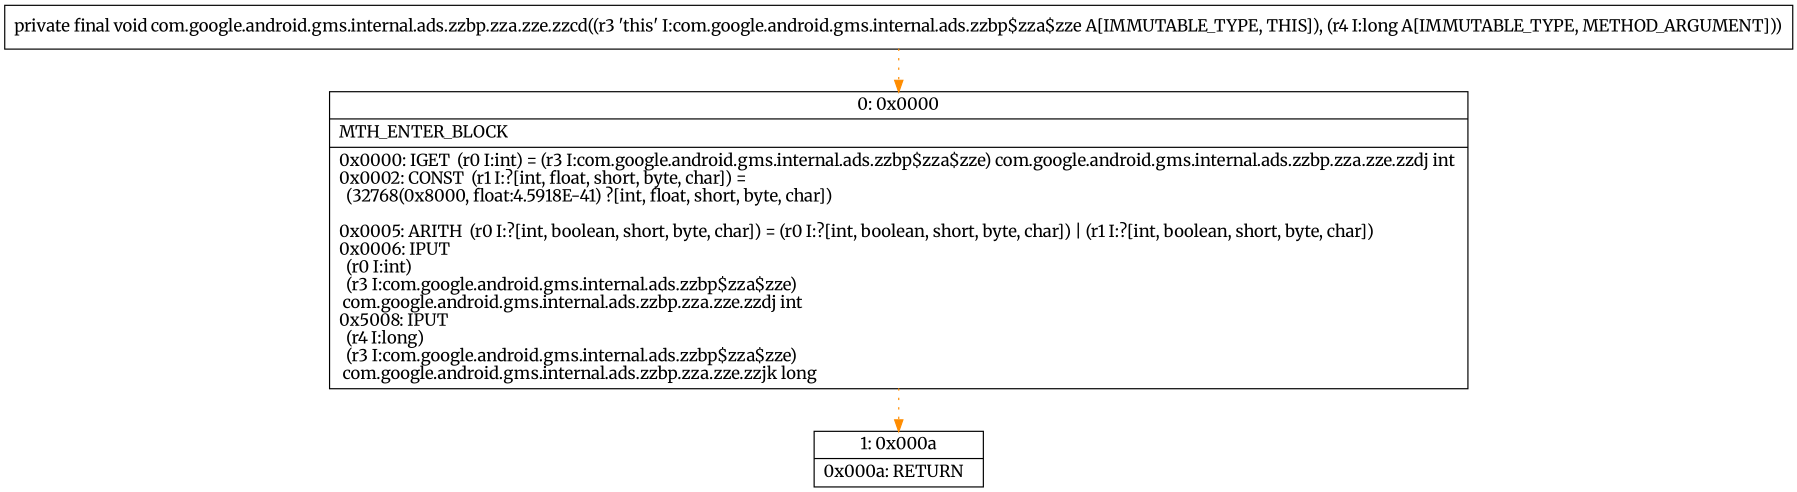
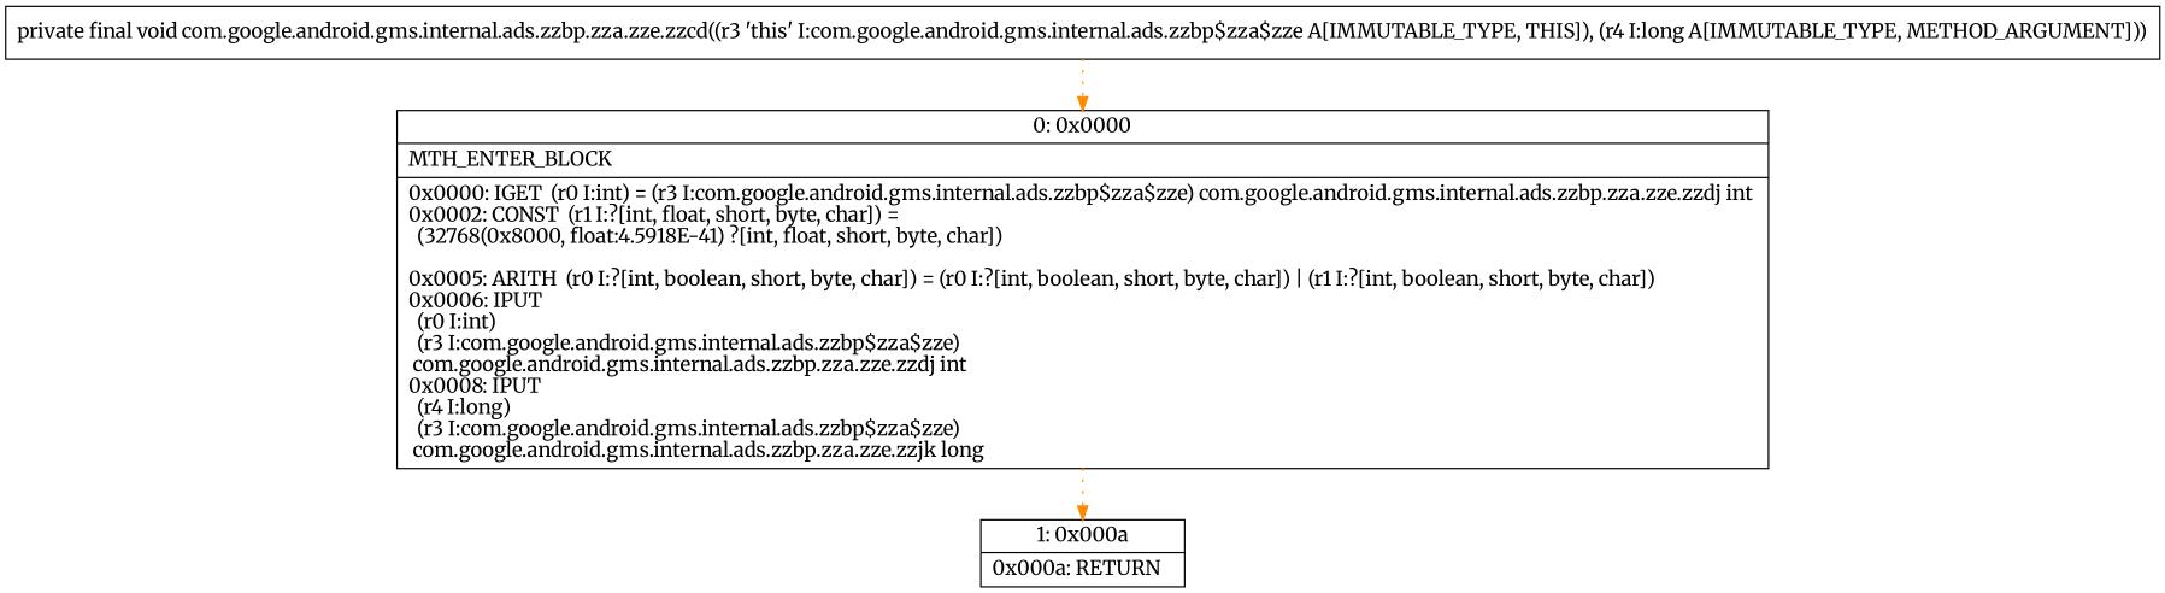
  digraph {
    fontname=Merriweather
    node [shape=record fontname=Merriweather]
    edge [color=darkorange style=dotted arrowhead=normal fontname=Merriweather]
-   n1 [label="{0\:\ 0x0000|MTH_ENTER_BLOCK\l|0x0000: IGET  (r0 I:int) = (r3 I:com.google.android.gms.internal.ads.zzbp$zza$zze) com.google.android.gms.internal.ads.zzbp.zza.zze.zzdj int \l0x0002: CONST  (r1 I:?[int, float, short, byte, char]) = \l  (32768(0x8000, float:4.5918E\-41) ?[int, float, short, byte, char])\l \l0x0005: ARITH  (r0 I:?[int, boolean, short, byte, char]) = (r0 I:?[int, boolean, short, byte, char]) \| (r1 I:?[int, boolean, short, byte, char]) \l0x0006: IPUT  \l  (r0 I:int)\l  (r3 I:com.google.android.gms.internal.ads.zzbp$zza$zze)\l com.google.android.gms.internal.ads.zzbp.zza.zze.zzdj int \l0x5008: IPUT  \l  (r4 I:long)\l  (r3 I:com.google.android.gms.internal.ads.zzbp$zza$zze)\l com.google.android.gms.internal.ads.zzbp.zza.zze.zzjk long \l}"]
+   n1 [label="{0\:\ 0x0000|MTH_ENTER_BLOCK\l|0x0000: IGET  (r0 I:int) = (r3 I:com.google.android.gms.internal.ads.zzbp$zza$zze) com.google.android.gms.internal.ads.zzbp.zza.zze.zzdj int \l0x0002: CONST  (r1 I:?[int, float, short, byte, char]) = \l  (32768(0x8000, float:4.5918E\-41) ?[int, float, short, byte, char])\l \l0x0005: ARITH  (r0 I:?[int, boolean, short, byte, char]) = (r0 I:?[int, boolean, short, byte, char]) \| (r1 I:?[int, boolean, short, byte, char]) \l0x0006: IPUT  \l  (r0 I:int)\l  (r3 I:com.google.android.gms.internal.ads.zzbp$zza$zze)\l com.google.android.gms.internal.ads.zzbp.zza.zze.zzdj int \l0x0008: IPUT  \l  (r4 I:long)\l  (r3 I:com.google.android.gms.internal.ads.zzbp$zza$zze)\l com.google.android.gms.internal.ads.zzbp.zza.zze.zzjk long \l}"]
    n2 [label="{1\:\ 0x000a|0x000a: RETURN   \l}"]
    n3 [label="{private final void com.google.android.gms.internal.ads.zzbp.zza.zze.zzcd((r3 'this' I:com.google.android.gms.internal.ads.zzbp$zza$zze A[IMMUTABLE_TYPE, THIS]), (r4 I:long A[IMMUTABLE_TYPE, METHOD_ARGUMENT])) }"]
    n1 -> n2
    n3 -> n1
  }
